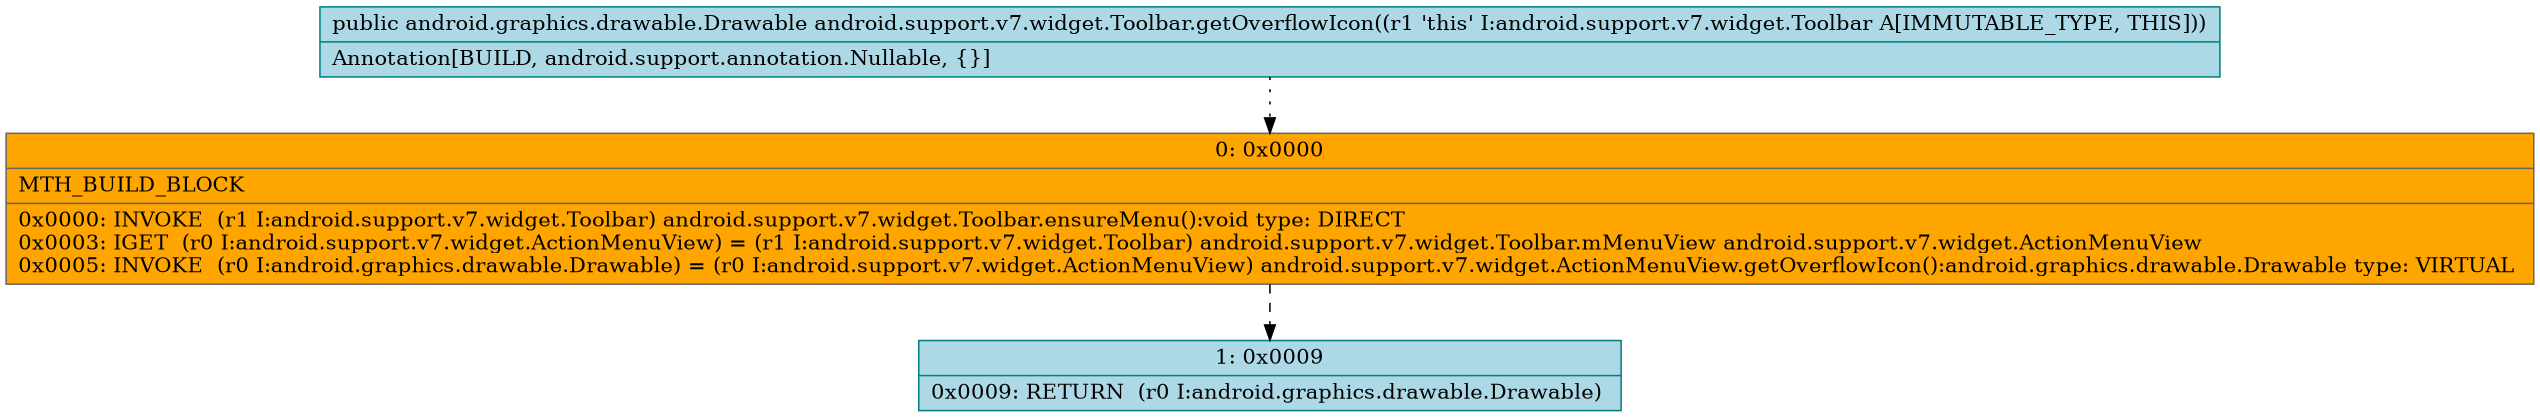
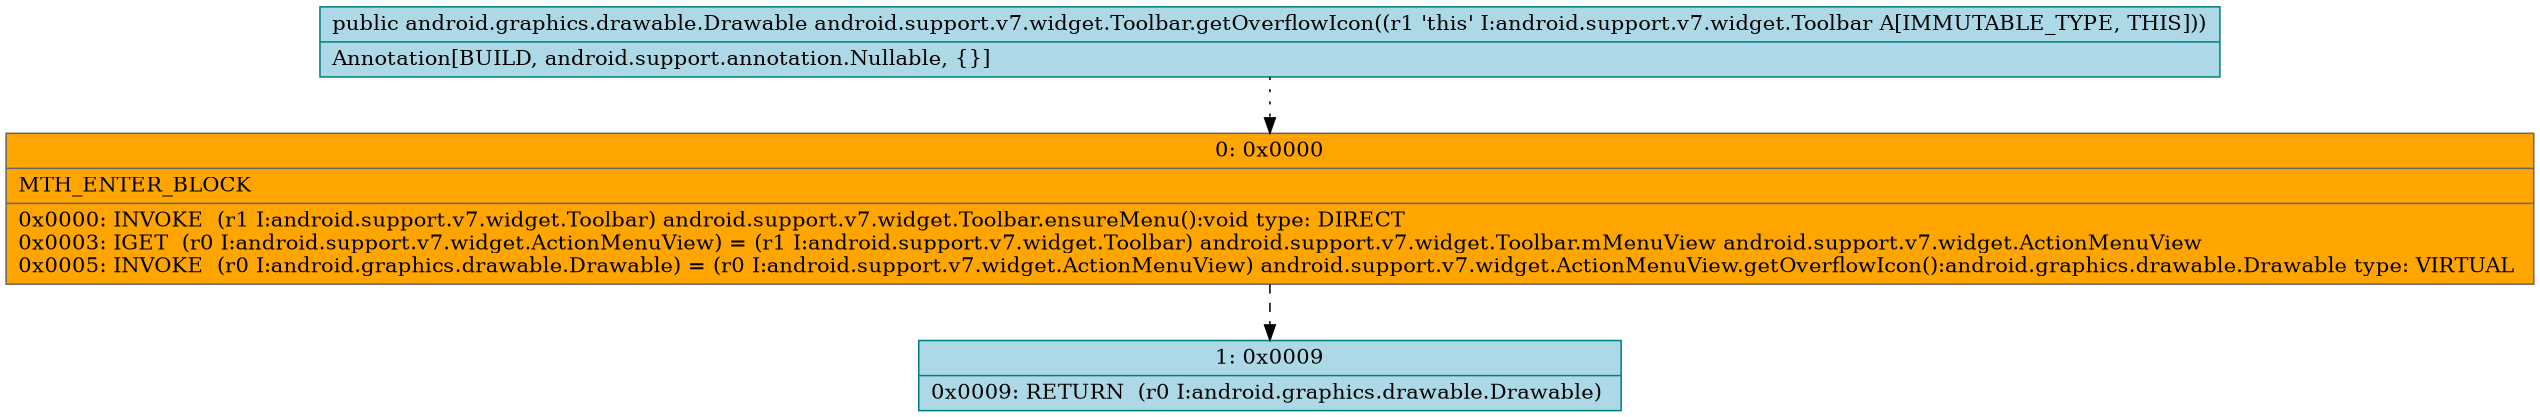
  digraph {
    node [shape=record style=filled fillcolor=lightblue color=teal]
-   n1 [label="{0\:\ 0x0000|MTH_BUILD_BLOCK\l|0x0000: INVOKE  (r1 I:android.support.v7.widget.Toolbar) android.support.v7.widget.Toolbar.ensureMenu():void type: DIRECT \l0x0003: IGET  (r0 I:android.support.v7.widget.ActionMenuView) = (r1 I:android.support.v7.widget.Toolbar) android.support.v7.widget.Toolbar.mMenuView android.support.v7.widget.ActionMenuView \l0x0005: INVOKE  (r0 I:android.graphics.drawable.Drawable) = (r0 I:android.support.v7.widget.ActionMenuView) android.support.v7.widget.ActionMenuView.getOverflowIcon():android.graphics.drawable.Drawable type: VIRTUAL \l}" fillcolor=orange color=gray40]
+   n1 [label="{0\:\ 0x0000|MTH_ENTER_BLOCK\l|0x0000: INVOKE  (r1 I:android.support.v7.widget.Toolbar) android.support.v7.widget.Toolbar.ensureMenu():void type: DIRECT \l0x0003: IGET  (r0 I:android.support.v7.widget.ActionMenuView) = (r1 I:android.support.v7.widget.Toolbar) android.support.v7.widget.Toolbar.mMenuView android.support.v7.widget.ActionMenuView \l0x0005: INVOKE  (r0 I:android.graphics.drawable.Drawable) = (r0 I:android.support.v7.widget.ActionMenuView) android.support.v7.widget.ActionMenuView.getOverflowIcon():android.graphics.drawable.Drawable type: VIRTUAL \l}" fillcolor=orange color=gray40]
    n2 [label="{1\:\ 0x0009|0x0009: RETURN  (r0 I:android.graphics.drawable.Drawable) \l}"]
    n3 [label="{public android.graphics.drawable.Drawable android.support.v7.widget.Toolbar.getOverflowIcon((r1 'this' I:android.support.v7.widget.Toolbar A[IMMUTABLE_TYPE, THIS]))  | Annotation[BUILD, android.support.annotation.Nullable, \{\}]\l}"]
    n1 -> n2 [style=dashed]
    n3 -> n1 [style=dotted]
  }
